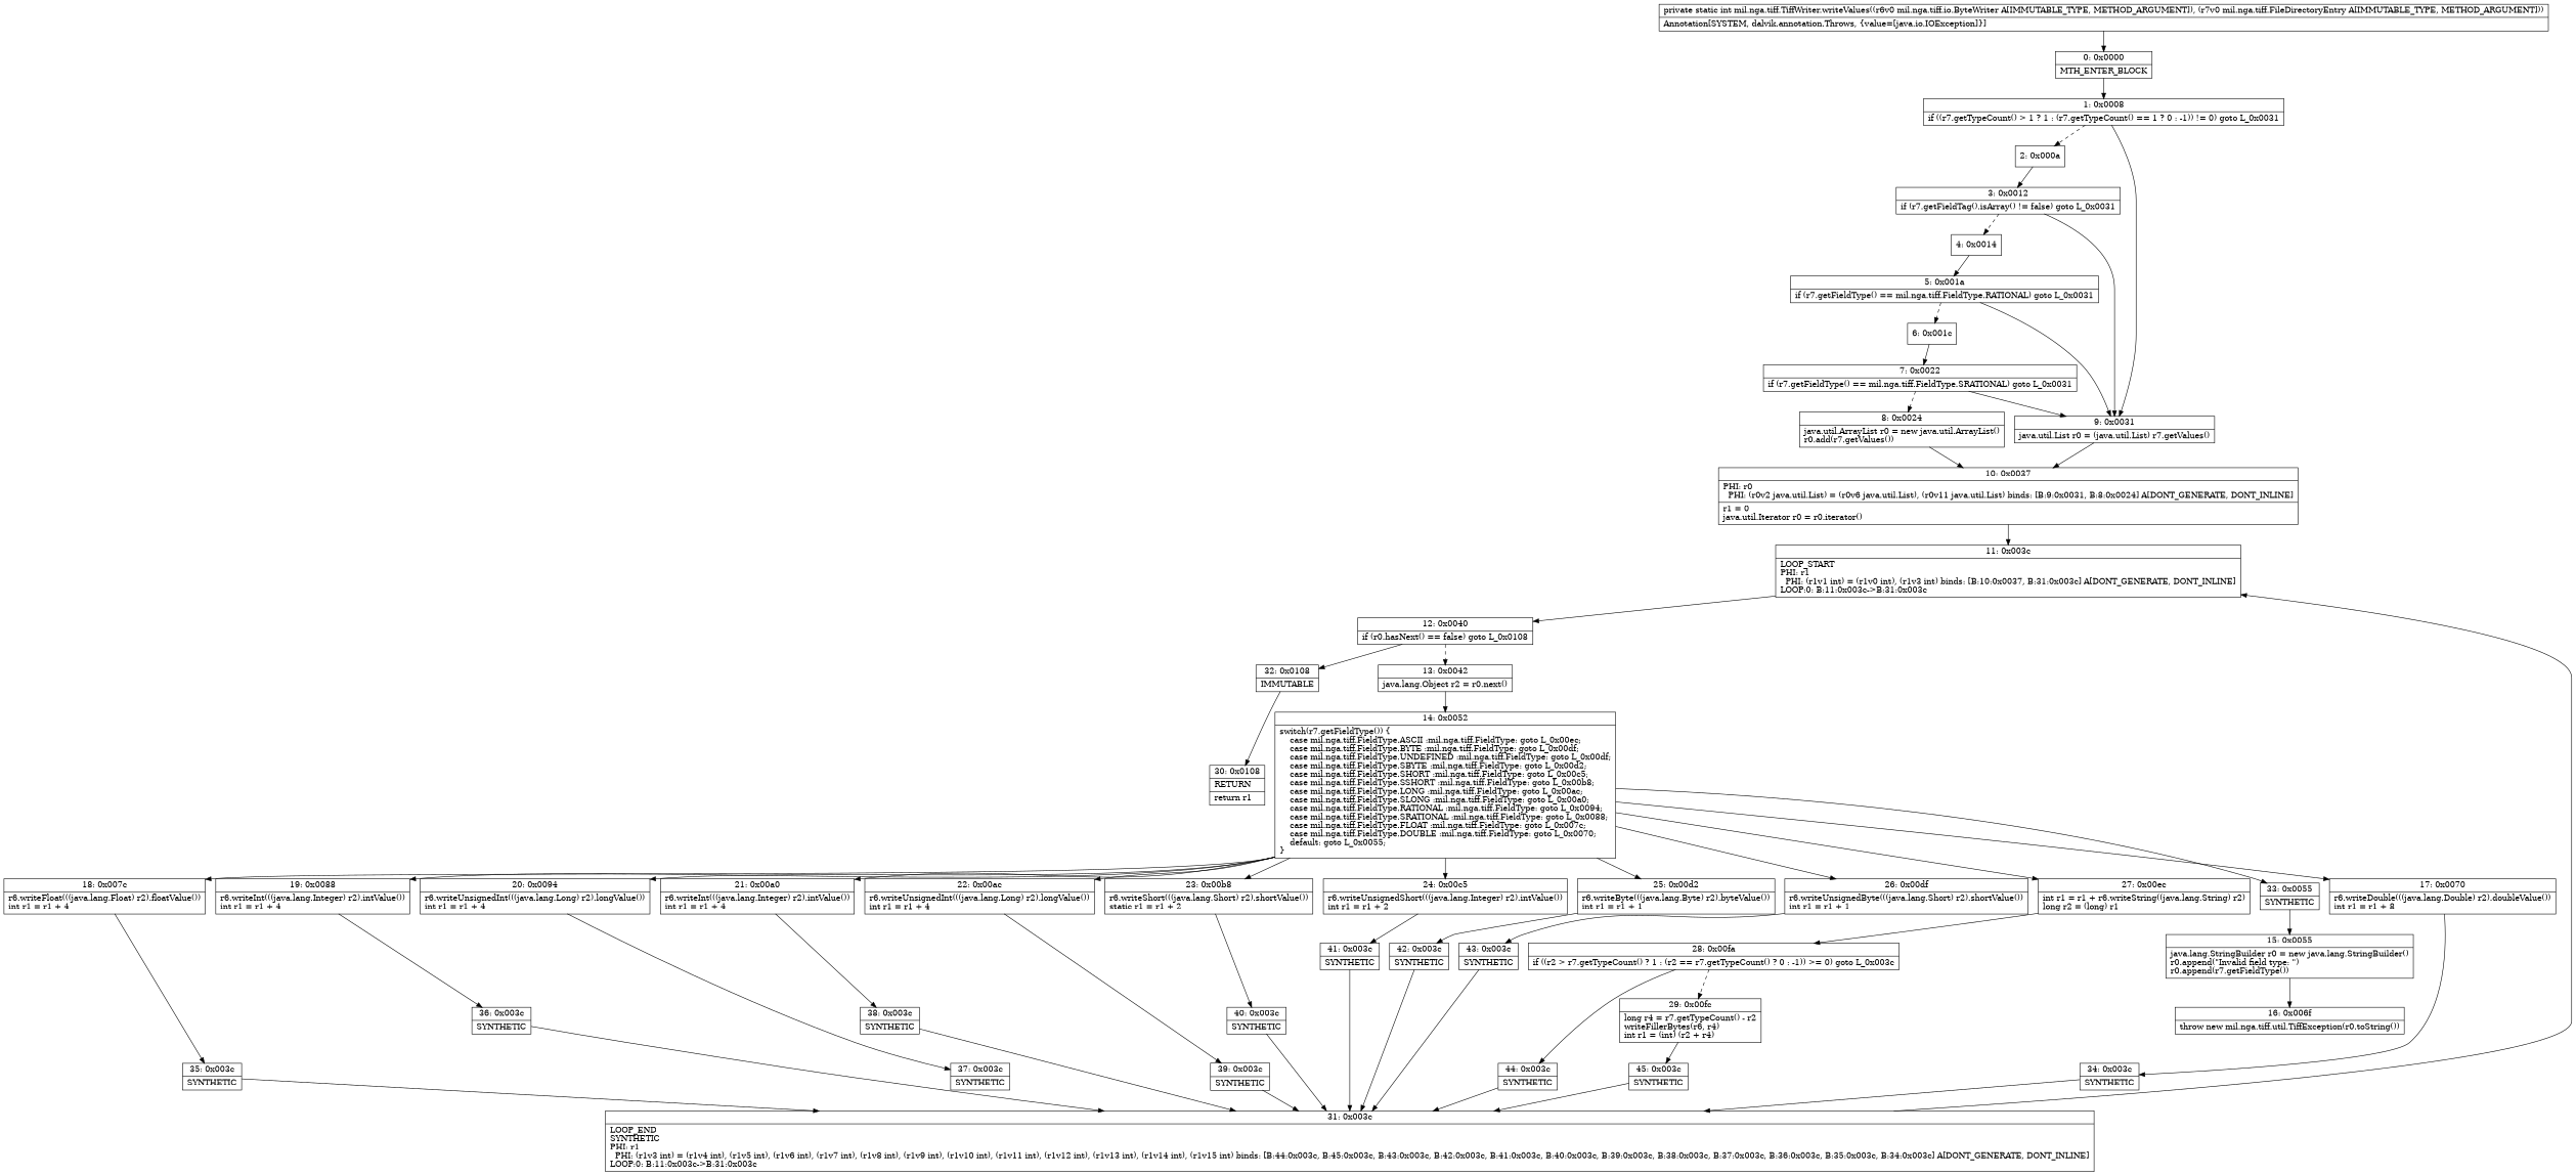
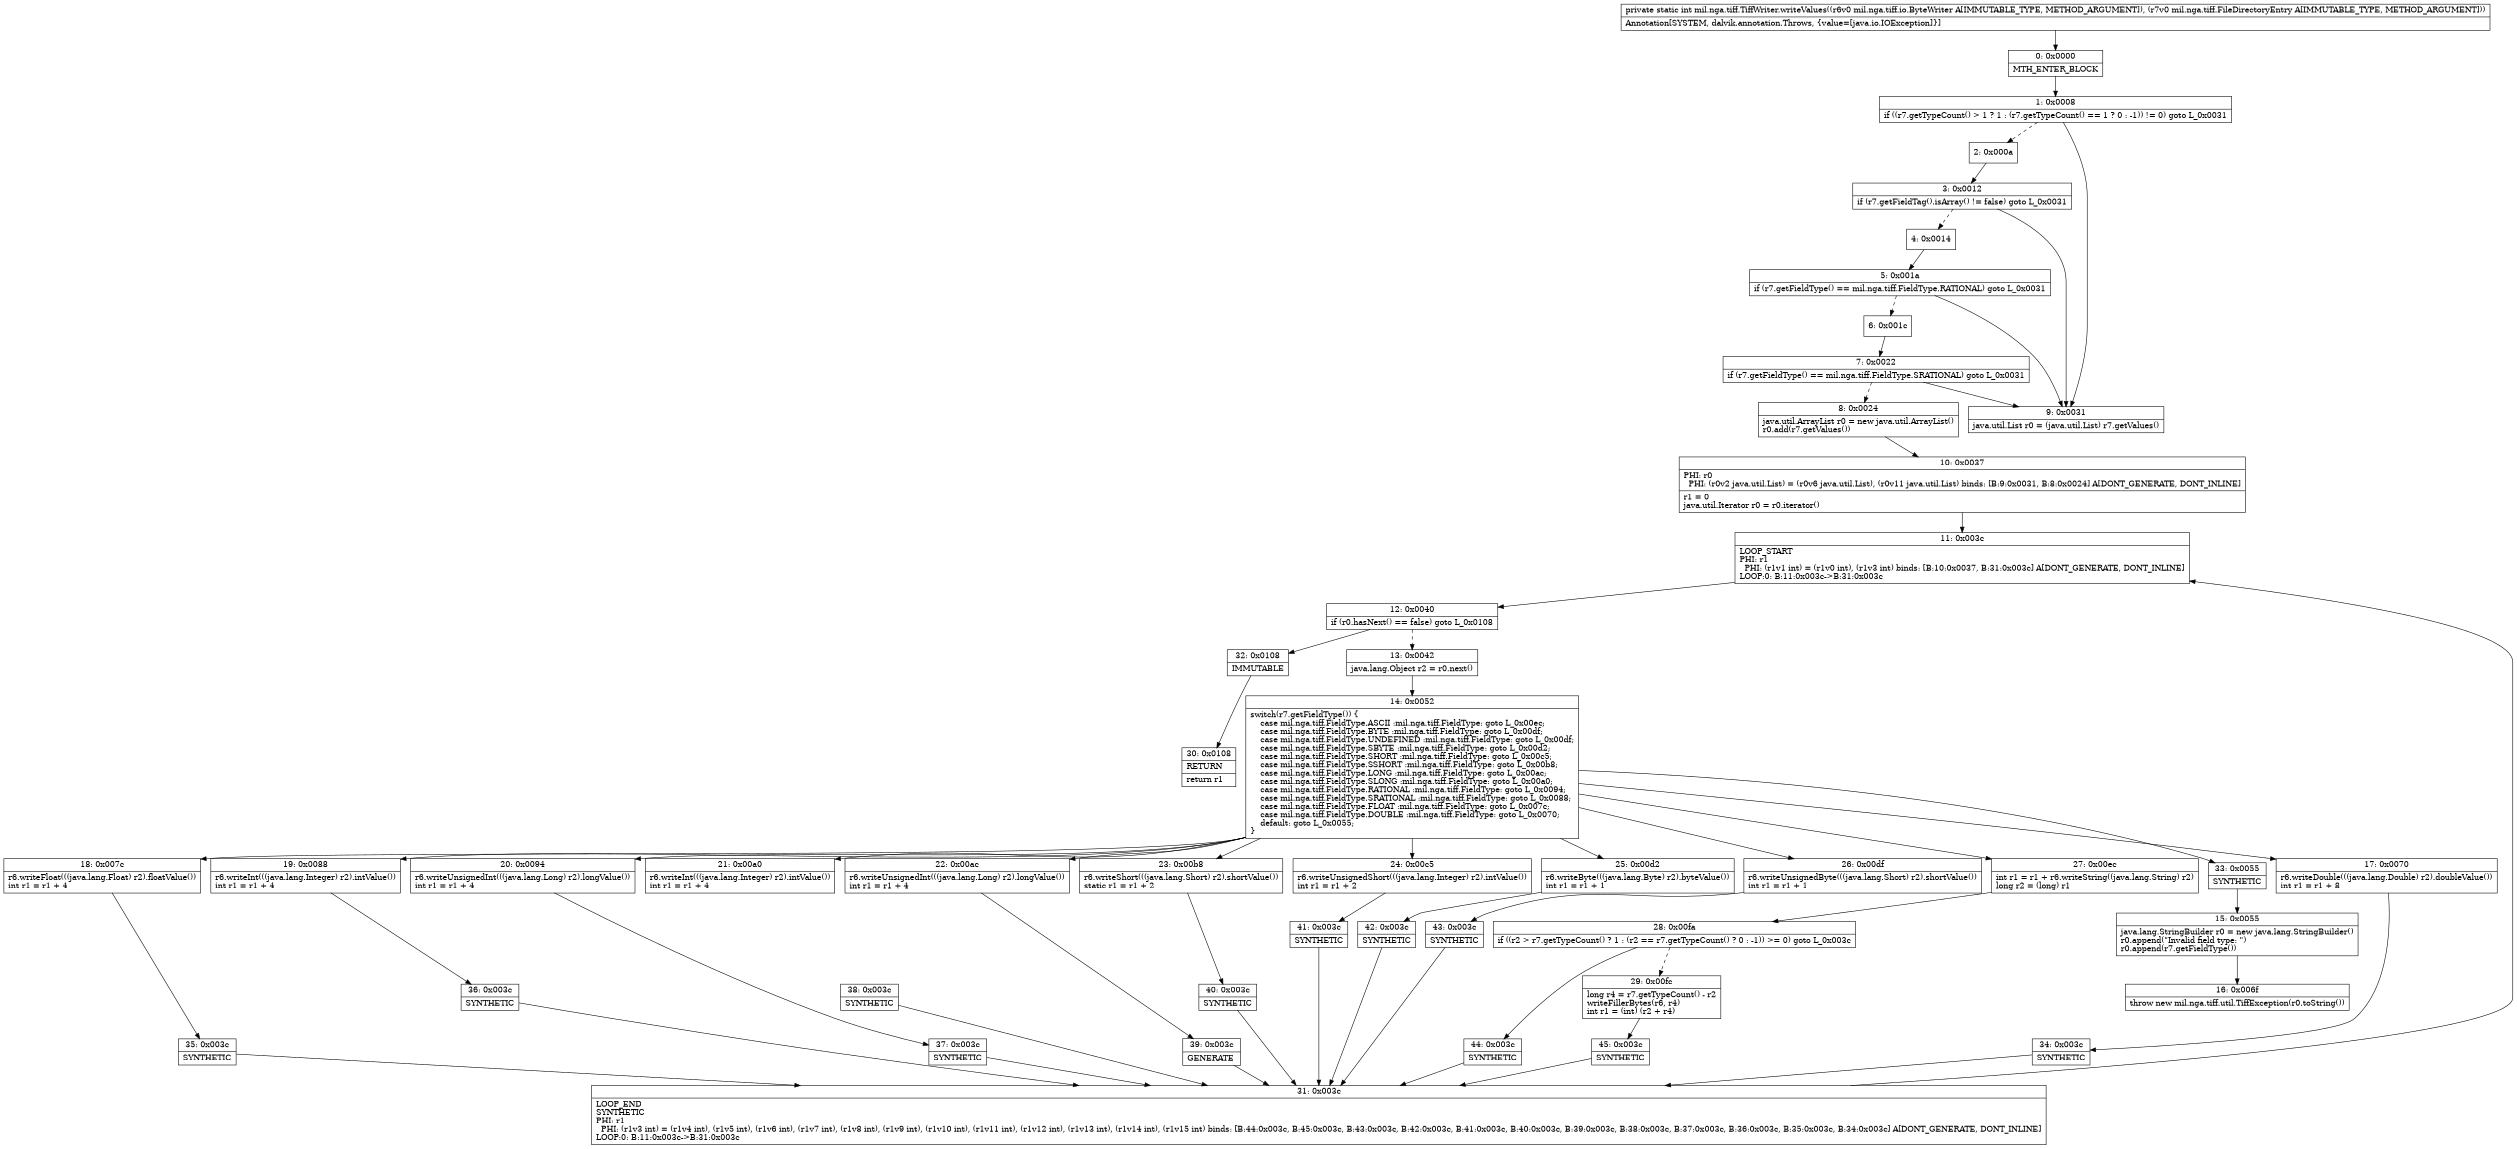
  digraph {
    node [shape=record]
    n1 [label="{0\:\ 0x0000|MTH_ENTER_BLOCK\l}"]
    n2 [label="{1\:\ 0x0008|if ((r7.getTypeCount() \> 1 ? 1 : (r7.getTypeCount() == 1 ? 0 : \-1)) != 0) goto L_0x0031\l}"]
    n3 [label="{2\:\ 0x000a}"]
    n4 [label="{9\:\ 0x0031|java.util.List r0 = (java.util.List) r7.getValues()\l}"]
    n5 [label="{3\:\ 0x0012|if (r7.getFieldTag().isArray() != false) goto L_0x0031\l}"]
    n6 [label="{10\:\ 0x0037|PHI: r0 \l  PHI: (r0v2 java.util.List) = (r0v6 java.util.List), (r0v11 java.util.List) binds: [B:9:0x0031, B:8:0x0024] A[DONT_GENERATE, DONT_INLINE]\l|r1 = 0\ljava.util.Iterator r0 = r0.iterator()\l}"]
    n7 [label="{4\:\ 0x0014}"]
    n8 [label="{5\:\ 0x001a|if (r7.getFieldType() == mil.nga.tiff.FieldType.RATIONAL) goto L_0x0031\l}"]
    n9 [label="{6\:\ 0x001c}"]
    n10 [label="{7\:\ 0x0022|if (r7.getFieldType() == mil.nga.tiff.FieldType.SRATIONAL) goto L_0x0031\l}"]
    n11 [label="{8\:\ 0x0024|java.util.ArrayList r0 = new java.util.ArrayList()\lr0.add(r7.getValues())\l}"]
    n12 [label="{11\:\ 0x003c|LOOP_START\lPHI: r1 \l  PHI: (r1v1 int) = (r1v0 int), (r1v3 int) binds: [B:10:0x0037, B:31:0x003c] A[DONT_GENERATE, DONT_INLINE]\lLOOP:0: B:11:0x003c\-\>B:31:0x003c\l}"]
    n13 [label="{12\:\ 0x0040|if (r0.hasNext() == false) goto L_0x0108\l}"]
    n14 [label="{13\:\ 0x0042|java.lang.Object r2 = r0.next()\l}"]
    n15 [label="{32\:\ 0x0108|IMMUTABLE\l}"]
    n16 [label="{14\:\ 0x0052|switch(r7.getFieldType()) \{\l    case mil.nga.tiff.FieldType.ASCII :mil.nga.tiff.FieldType: goto L_0x00ec;\l    case mil.nga.tiff.FieldType.BYTE :mil.nga.tiff.FieldType: goto L_0x00df;\l    case mil.nga.tiff.FieldType.UNDEFINED :mil.nga.tiff.FieldType: goto L_0x00df;\l    case mil.nga.tiff.FieldType.SBYTE :mil.nga.tiff.FieldType: goto L_0x00d2;\l    case mil.nga.tiff.FieldType.SHORT :mil.nga.tiff.FieldType: goto L_0x00c5;\l    case mil.nga.tiff.FieldType.SSHORT :mil.nga.tiff.FieldType: goto L_0x00b8;\l    case mil.nga.tiff.FieldType.LONG :mil.nga.tiff.FieldType: goto L_0x00ac;\l    case mil.nga.tiff.FieldType.SLONG :mil.nga.tiff.FieldType: goto L_0x00a0;\l    case mil.nga.tiff.FieldType.RATIONAL :mil.nga.tiff.FieldType: goto L_0x0094;\l    case mil.nga.tiff.FieldType.SRATIONAL :mil.nga.tiff.FieldType: goto L_0x0088;\l    case mil.nga.tiff.FieldType.FLOAT :mil.nga.tiff.FieldType: goto L_0x007c;\l    case mil.nga.tiff.FieldType.DOUBLE :mil.nga.tiff.FieldType: goto L_0x0070;\l    default: goto L_0x0055;\l\}\l}"]
    n17 [label="{30\:\ 0x0108|RETURN\l|return r1\l}"]
    n18 [label="{17\:\ 0x0070|r6.writeDouble(((java.lang.Double) r2).doubleValue())\lint r1 = r1 + 8\l}"]
    n19 [label="{18\:\ 0x007c|r6.writeFloat(((java.lang.Float) r2).floatValue())\lint r1 = r1 + 4\l}"]
    n20 [label="{19\:\ 0x0088|r6.writeInt(((java.lang.Integer) r2).intValue())\lint r1 = r1 + 4\l}"]
    n21 [label="{20\:\ 0x0094|r6.writeUnsignedInt(((java.lang.Long) r2).longValue())\lint r1 = r1 + 4\l}"]
    n22 [label="{21\:\ 0x00a0|r6.writeInt(((java.lang.Integer) r2).intValue())\lint r1 = r1 + 4\l}"]
    n23 [label="{22\:\ 0x00ac|r6.writeUnsignedInt(((java.lang.Long) r2).longValue())\lint r1 = r1 + 4\l}"]
    n24 [label="{23\:\ 0x00b8|r6.writeShort(((java.lang.Short) r2).shortValue())\lstatic r1 = r1 + 2\l}"]
    n25 [label="{24\:\ 0x00c5|r6.writeUnsignedShort(((java.lang.Integer) r2).intValue())\lint r1 = r1 + 2\l}"]
    n26 [label="{25\:\ 0x00d2|r6.writeByte(((java.lang.Byte) r2).byteValue())\lint r1 = r1 + 1\l}"]
    n27 [label="{26\:\ 0x00df|r6.writeUnsignedByte(((java.lang.Short) r2).shortValue())\lint r1 = r1 + 1\l}"]
    n28 [label="{27\:\ 0x00ec|int r1 = r1 + r6.writeString((java.lang.String) r2)\llong r2 = (long) r1\l}"]
    n29 [label="{33\:\ 0x0055|SYNTHETIC\l}"]
    n30 [label="{34\:\ 0x003c|SYNTHETIC\l}"]
    n31 [label="{35\:\ 0x003c|SYNTHETIC\l}"]
    n32 [label="{36\:\ 0x003c|SYNTHETIC\l}"]
    n33 [label="{37\:\ 0x003c|SYNTHETIC\l}"]
    n34 [label="{38\:\ 0x003c|SYNTHETIC\l}"]
-   n35 [label="{39\:\ 0x003c|SYNTHETIC\l}"]
+   n35 [label="{39\:\ 0x003c|GENERATE\l}"]
    n36 [label="{40\:\ 0x003c|SYNTHETIC\l}"]
    n37 [label="{41\:\ 0x003c|SYNTHETIC\l}"]
    n38 [label="{42\:\ 0x003c|SYNTHETIC\l}"]
    n39 [label="{43\:\ 0x003c|SYNTHETIC\l}"]
    n40 [label="{28\:\ 0x00fa|if ((r2 \> r7.getTypeCount() ? 1 : (r2 == r7.getTypeCount() ? 0 : \-1)) \>= 0) goto L_0x003c\l}"]
    n41 [label="{15\:\ 0x0055|java.lang.StringBuilder r0 = new java.lang.StringBuilder()\lr0.append(\"Invalid field type: \")\lr0.append(r7.getFieldType())\l}"]
    n42 [label="{16\:\ 0x006f|throw new mil.nga.tiff.util.TiffException(r0.toString())\l}"]
    n43 [label="{31\:\ 0x003c|LOOP_END\lSYNTHETIC\lPHI: r1 \l  PHI: (r1v3 int) = (r1v4 int), (r1v5 int), (r1v6 int), (r1v7 int), (r1v8 int), (r1v9 int), (r1v10 int), (r1v11 int), (r1v12 int), (r1v13 int), (r1v14 int), (r1v15 int) binds: [B:44:0x003c, B:45:0x003c, B:43:0x003c, B:42:0x003c, B:41:0x003c, B:40:0x003c, B:39:0x003c, B:38:0x003c, B:37:0x003c, B:36:0x003c, B:35:0x003c, B:34:0x003c] A[DONT_GENERATE, DONT_INLINE]\lLOOP:0: B:11:0x003c\-\>B:31:0x003c\l}"]
    n44 [label="{29\:\ 0x00fc|long r4 = r7.getTypeCount() \- r2\lwriteFillerBytes(r6, r4)\lint r1 = (int) (r2 + r4)\l}"]
    n45 [label="{44\:\ 0x003c|SYNTHETIC\l}"]
    n46 [label="{45\:\ 0x003c|SYNTHETIC\l}"]
    n47 [label="{private static int mil.nga.tiff.TiffWriter.writeValues((r6v0 mil.nga.tiff.io.ByteWriter A[IMMUTABLE_TYPE, METHOD_ARGUMENT]), (r7v0 mil.nga.tiff.FileDirectoryEntry A[IMMUTABLE_TYPE, METHOD_ARGUMENT]))  | Annotation[SYSTEM, dalvik.annotation.Throws, \{value=[java.io.IOException]\}]\l}"]
    n1 -> n2
    n2 -> n3 [style=dashed]
    n2 -> n4
    n3 -> n5
-   n4 -> n6
    n5 -> n4
    n5 -> n7 [style=dashed]
    n6 -> n12
    n7 -> n8
    n8 -> n4
    n8 -> n9 [style=dashed]
    n9 -> n10
    n10 -> n4
    n10 -> n11 [style=dashed]
    n11 -> n6
    n12 -> n13
    n13 -> n14 [style=dashed]
    n13 -> n15
    n14 -> n16
    n15 -> n17
    n16 -> n18
    n16 -> n19
    n16 -> n20
    n16 -> n21
    n16 -> n22
    n16 -> n23
    n16 -> n24
    n16 -> n25
    n16 -> n26
    n16 -> n27
    n16 -> n28
    n16 -> n29
    n18 -> n30
    n19 -> n31
    n20 -> n32
    n21 -> n33
-   n22 -> n34
    n23 -> n35
    n24 -> n36
    n25 -> n37
    n26 -> n38
    n27 -> n39
    n28 -> n40
    n29 -> n41
    n30 -> n43
    n31 -> n43
    n32 -> n43
+   n33 -> n43
    n34 -> n43
    n35 -> n43
    n36 -> n43
    n37 -> n43
    n38 -> n43
    n39 -> n43
    n40 -> n44 [style=dashed]
    n40 -> n45
    n41 -> n42
    n43 -> n12
    n44 -> n46
    n45 -> n43
    n46 -> n43
    n47 -> n1
  }
